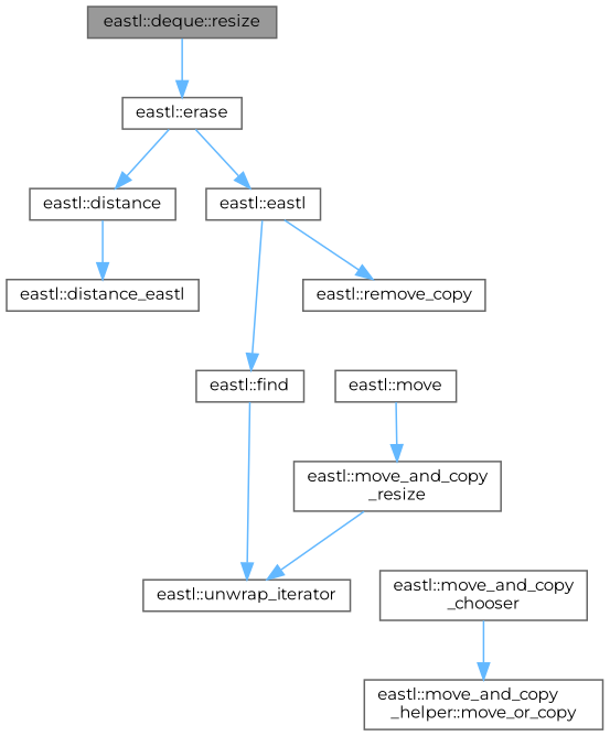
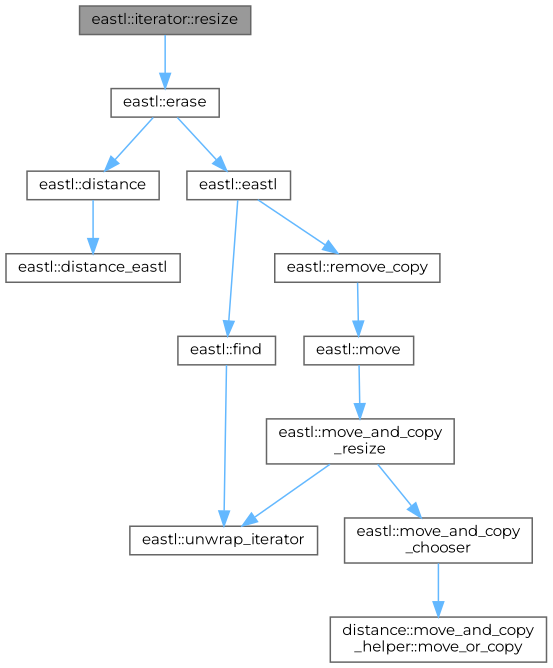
  digraph {
    fontname=Montserrat
    rankdir=TB
    node [color=grey40 fillcolor=white fontname=Montserrat fontsize=10 shape=box style=filled]
    edge [color=steelblue1 fontname=Montserrat fontsize=10 labelfontname=Helvetica labelfontsize=10 style=solid]
-   n1 [color=gray40 fillcolor=grey60 fontcolor=black height=0.2 label="eastl::deque::resize" width=0.4]
+   n1 [color=gray40 fillcolor=grey60 fontcolor=black height=0.2 label="eastl::iterator::resize" width=0.4]
    n2 [height=0.2 label="eastl::erase" width=0.4]
    n3 [height=0.2 label="eastl::distance" width=0.4]
    n4 [height=0.2 label="eastl::eastl" width=0.4]
    n5 [height=0.2 label="eastl::distance_eastl" width=0.4]
    n6 [height=0.2 label="eastl::find" width=0.4]
    n7 [height=0.2 label="eastl::remove_copy" width=0.4]
    n8 [height=0.2 label="eastl::unwrap_iterator" width=0.4]
    n9 [height=0.2 label="eastl::move" width=0.4]
    n10 [height=0.2 label="eastl::move_and_copy\l_resize" width=0.4]
    n11 [height=0.2 label="eastl::move_and_copy\l_chooser" width=0.4]
-   n12 [height=0.2 label="eastl::move_and_copy\l_helper::move_or_copy" width=0.4]
+   n12 [height=0.2 label="distance::move_and_copy\l_helper::move_or_copy" width=0.4]
    n1 -> n2
    n2 -> n3
    n2 -> n4
    n3 -> n5
    n4 -> n6
    n4 -> n7
    n6 -> n8
+   n7 -> n9
    n9 -> n10
    n10 -> n8
+   n10 -> n11
    n11 -> n12
  }
